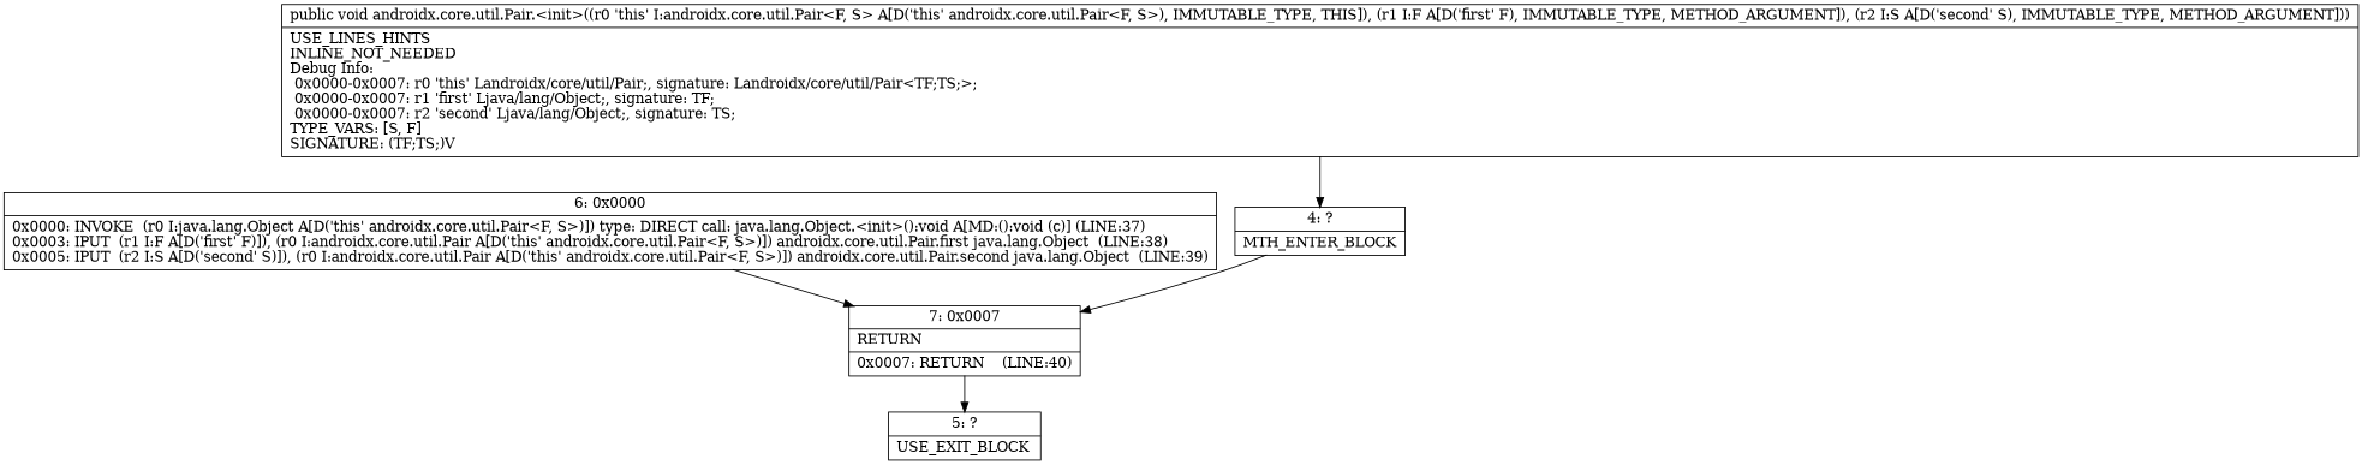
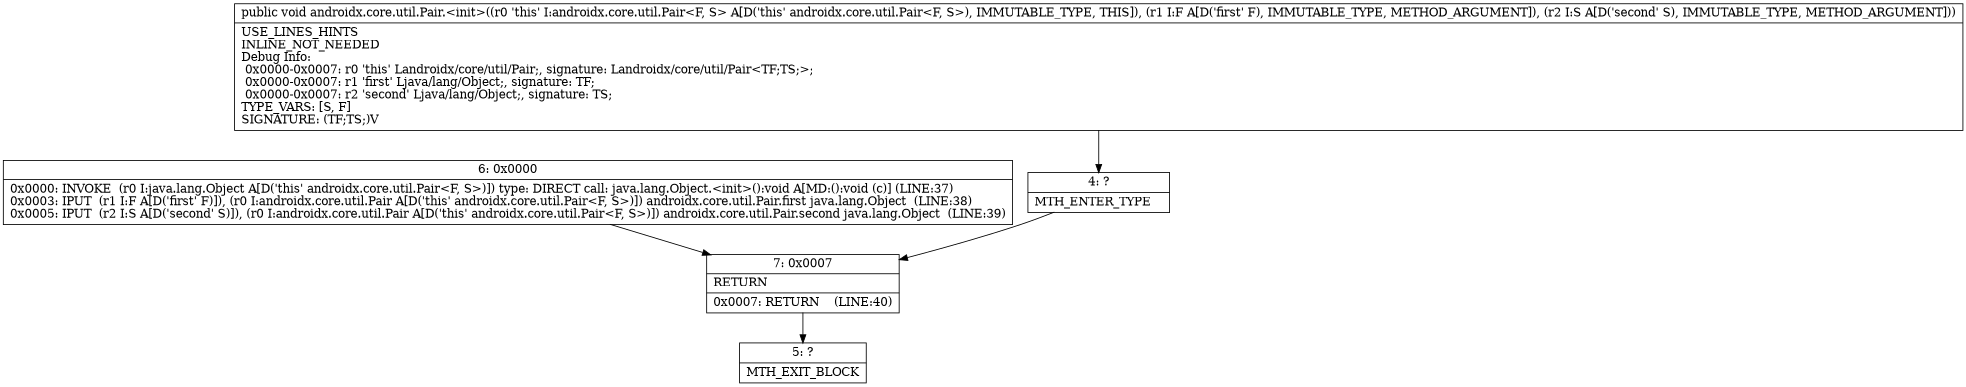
  digraph {
    node [shape=record]
-   n1 [label="{4\:\ ?|MTH_ENTER_BLOCK\l}"]
+   n1 [label="{4\:\ ?|MTH_ENTER_TYPE\l}"]
    n2 [label="{7\:\ 0x0007|RETURN\l|0x0007: RETURN    (LINE:40)\l}"]
    n3 [label="{6\:\ 0x0000|0x0000: INVOKE  (r0 I:java.lang.Object A[D('this' androidx.core.util.Pair\<F, S\>)]) type: DIRECT call: java.lang.Object.\<init\>():void A[MD:():void (c)] (LINE:37)\l0x0003: IPUT  (r1 I:F A[D('first' F)]), (r0 I:androidx.core.util.Pair A[D('this' androidx.core.util.Pair\<F, S\>)]) androidx.core.util.Pair.first java.lang.Object  (LINE:38)\l0x0005: IPUT  (r2 I:S A[D('second' S)]), (r0 I:androidx.core.util.Pair A[D('this' androidx.core.util.Pair\<F, S\>)]) androidx.core.util.Pair.second java.lang.Object  (LINE:39)\l}"]
-   n4 [label="{5\:\ ?|USE_EXIT_BLOCK\l}"]
+   n4 [label="{5\:\ ?|MTH_EXIT_BLOCK\l}"]
    n5 [label="{public void androidx.core.util.Pair.\<init\>((r0 'this' I:androidx.core.util.Pair\<F, S\> A[D('this' androidx.core.util.Pair\<F, S\>), IMMUTABLE_TYPE, THIS]), (r1 I:F A[D('first' F), IMMUTABLE_TYPE, METHOD_ARGUMENT]), (r2 I:S A[D('second' S), IMMUTABLE_TYPE, METHOD_ARGUMENT]))  | USE_LINES_HINTS\lINLINE_NOT_NEEDED\lDebug Info:\l  0x0000\-0x0007: r0 'this' Landroidx\/core\/util\/Pair;, signature: Landroidx\/core\/util\/Pair\<TF;TS;\>;\l  0x0000\-0x0007: r1 'first' Ljava\/lang\/Object;, signature: TF;\l  0x0000\-0x0007: r2 'second' Ljava\/lang\/Object;, signature: TS;\lTYPE_VARS: [S, F]\lSIGNATURE: (TF;TS;)V\l}"]
    n1 -> n2
    n2 -> n4
    n3 -> n2
    n5 -> n1
  }
